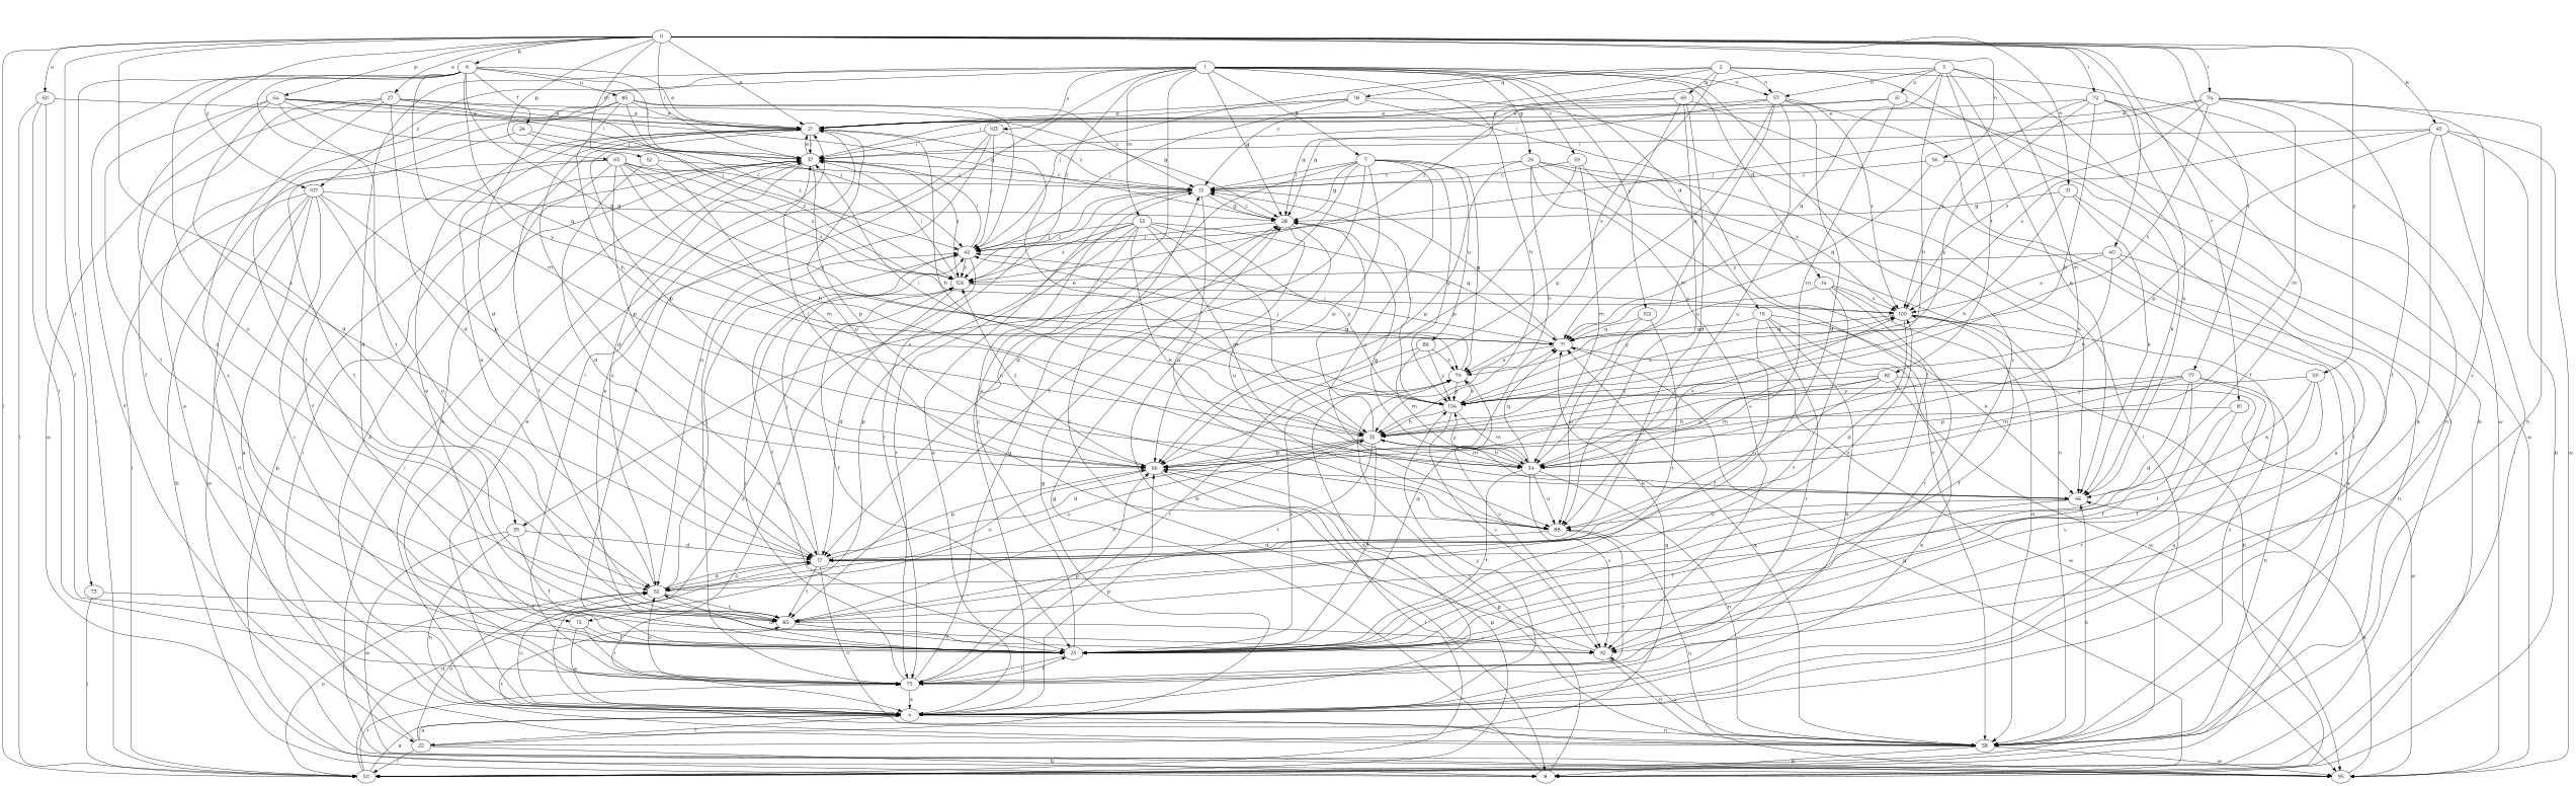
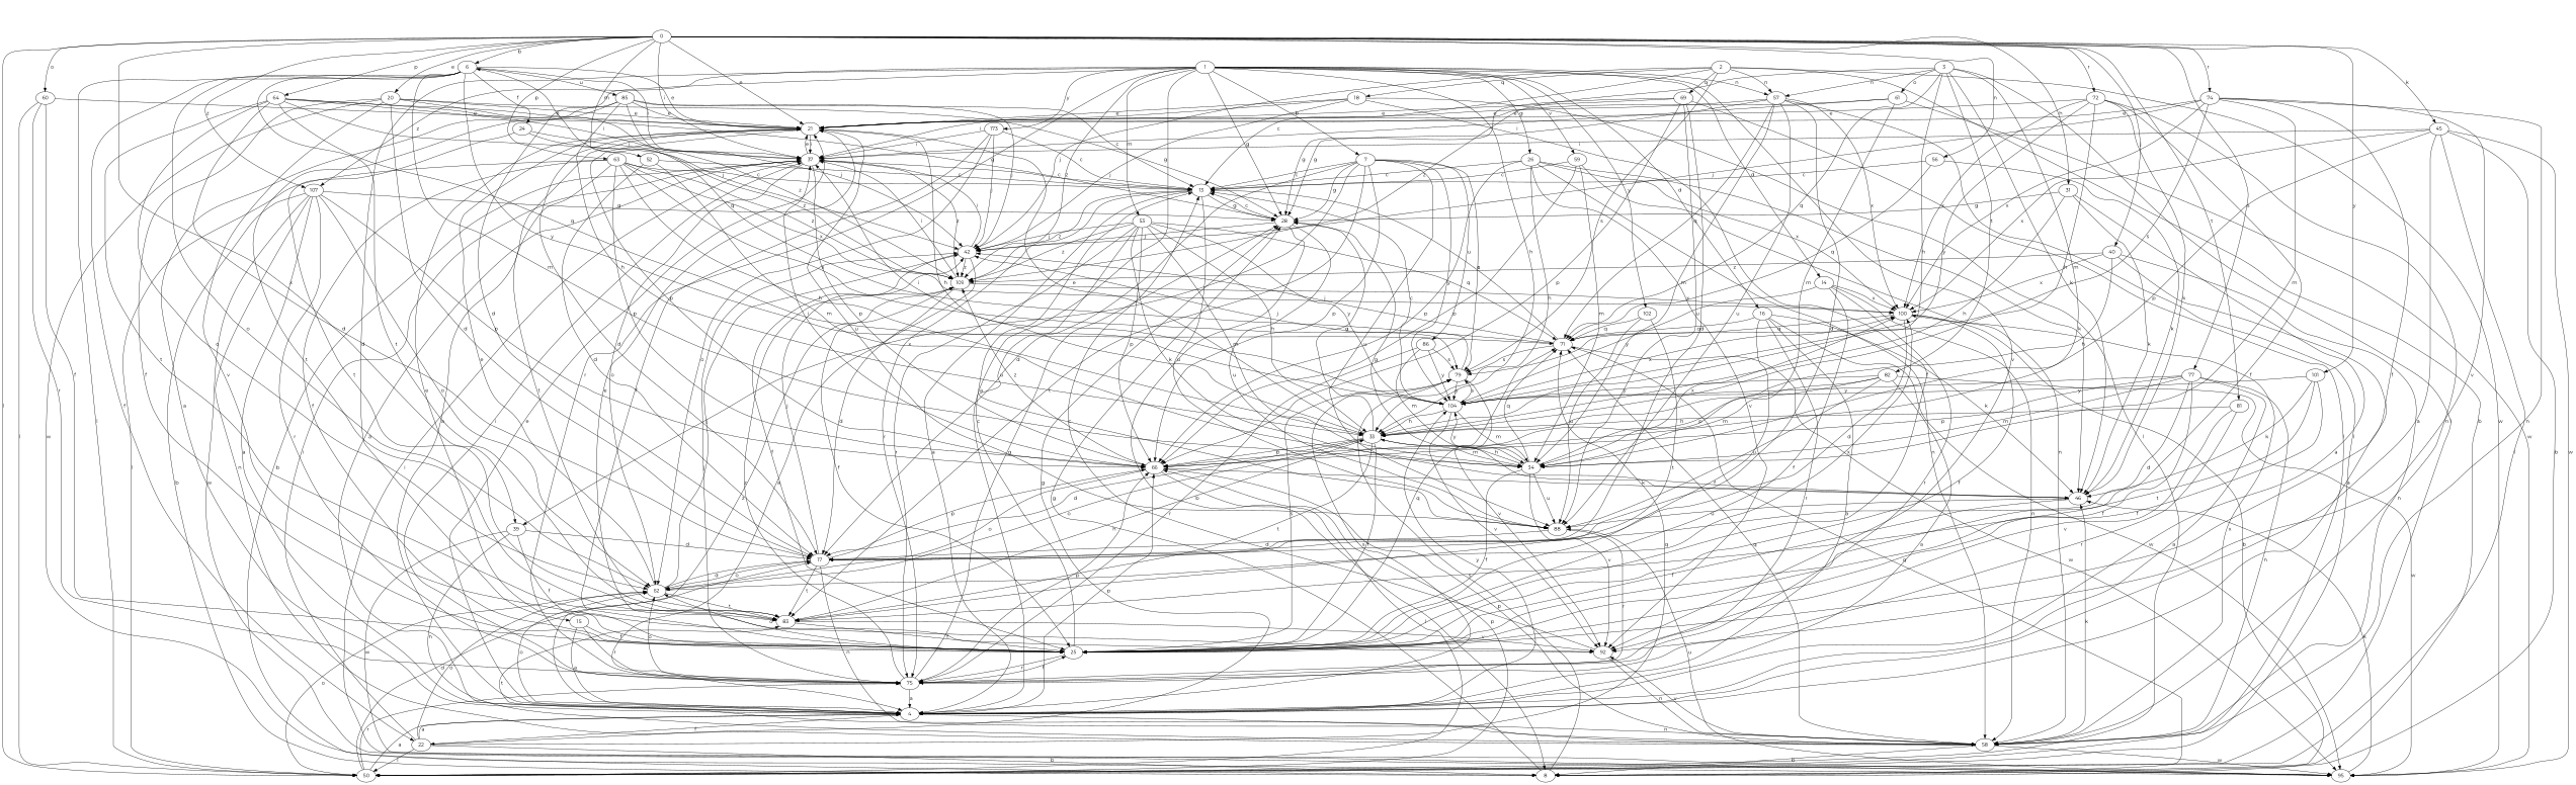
  strict digraph {
    fontname=Montserrat
    node [fontname=Montserrat]
    edge [fontname=Montserrat]
    0
    6
-   20 [label=27]
+   20
    21
    31
    37
    40
    45
    50
    52
    56
    60
    63
    64
    72
-   73
    74
    77
    81
    n20 [label=39]
    101
    107
    n23 [label=34]
    71
    22
    62
    104
    24
    83
    85
    17
    28
    92
    42
    n35 [label=95]
    25
    4
    33
    66
    88
    46
    109
    8
    13
    58
    100
    75
    79
    1
    7
    14
    15
    16
    26
    53
    57
    n57 [label=59]
    102
-   103
+   103 [label=173]
    86
    2
    n62 [label=18]
    69
    3
    61
    82
    0 -> 6 [label=b]
    0 -> 20 [label=e]
    0 -> 21 [label=e]
    0 -> 31 [label=h]
    0 -> 37 [label=i]
    0 -> 40 [label=j]
    0 -> 45 [label=k]
    0 -> 50 [label=l]
    0 -> 52 [label=m]
    0 -> 56 [label=n]
    0 -> 60 [label=o]
    0 -> 63 [label=p]
    0 -> 64 [label=p]
    0 -> 72 [label=r]
-   0 -> 73 [label=r]
    0 -> 74 [label=r]
    0 -> 77 [label=s]
    0 -> 81 [label=t]
    0 -> n20 [label=x]
    0 -> 101 [label=y]
    0 -> 107 [label=z]
    6 -> 21 [label=e]
    6 -> 37 [label=i]
    6 -> 50 [label=l]
    6 -> n23 [label=m]
-   6 -> 71 [label=q]
+   71 -> 6 [label=q]
    6 -> 22 [label=f]
    6 -> 62 [label=o]
    6 -> 104 [label=y]
    6 -> 24 [label=f]
    6 -> 83 [label=t]
    6 -> 85 [label=u]
    20 -> 21 [label=e]
    20 -> 17 [label=d]
    20 -> 28 [label=g]
    20 -> 92 [label=v]
    20 -> 42 [label=j]
    20 -> n35 [label=w]
    20 -> 25 [label=f]
    21 -> 37 [label=i]
    21 -> 17 [label=d]
    21 -> 4 [label=a]
    21 -> 33 [label=h]
    21 -> 66 [label=p]
    21 -> 88 [label=u]
    31 -> 28 [label=g]
    31 -> 4 [label=a]
    31 -> 33 [label=h]
    31 -> 46 [label=k]
    37 -> 21 [label=e]
    37 -> 62 [label=o]
    37 -> 4 [label=a]
    37 -> 66 [label=p]
    37 -> 109 [label=z]
    37 -> 8 [label=b]
    37 -> 13 [label=c]
    40 -> 4 [label=a]
    40 -> 33 [label=h]
    40 -> 109 [label=z]
    40 -> 58 [label=n]
    40 -> 100 [label=x]
    45 -> 37 [label=i]
    45 -> 50 [label=l]
    45 -> n35 [label=w]
    45 -> 4 [label=a]
    45 -> 66 [label=p]
    45 -> 8 [label=b]
    45 -> 100 [label=x]
    50 -> 62 [label=o]
    50 -> 17 [label=d]
    50 -> 4 [label=a]
    50 -> 66 [label=p]
    50 -> 75 [label=r]
    52 -> n23 [label=m]
    52 -> 17 [label=d]
    52 -> 13 [label=c]
    56 -> 71 [label=q]
    56 -> 46 [label=k]
    56 -> 13 [label=c]
    60 -> 21 [label=e]
    60 -> 50 [label=l]
    60 -> 25 [label=f]
    60 -> 75 [label=r]
    63 -> 50 [label=l]
    63 -> 83 [label=t]
    63 -> 25 [label=f]
    63 -> 33 [label=h]
    63 -> 66 [label=p]
    63 -> 109 [label=z]
    63 -> 13 [label=c]
    63 -> 100 [label=x]
    63 -> 79 [label=s]
    64 -> 21 [label=e]
    64 -> 37 [label=i]
    64 -> 71 [label=q]
    64 -> 62 [label=o]
    64 -> 83 [label=t]
    64 -> 17 [label=d]
    64 -> 28 [label=g]
    64 -> 42 [label=j]
    72 -> 21 [label=e]
    72 -> 104 [label=y]
    72 -> 25 [label=f]
    72 -> 33 [label=h]
    72 -> 46 [label=k]
    72 -> 58 [label=n]
    72 -> 100 [label=x]
-   73 -> 50 [label=l]
-   73 -> 83 [label=t]
    74 -> 21 [label=e]
    74 -> n23 [label=m]
    74 -> 92 [label=v]
    74 -> 42 [label=j]
    74 -> 25 [label=f]
    74 -> 58 [label=n]
    74 -> 100 [label=x]
    74 -> 79 [label=s]
    77 -> n23 [label=m]
    77 -> 104 [label=y]
    77 -> 17 [label=d]
    77 -> 25 [label=f]
    77 -> 4 [label=a]
    77 -> 66 [label=p]
    77 -> 58 [label=n]
    81 -> 92 [label=v]
    81 -> 33 [label=h]
    81 -> 75 [label=r]
    n20 -> 17 [label=d]
    n20 -> n35 [label=w]
    n20 -> 25 [label=f]
    n20 -> 58 [label=n]
    101 -> 104 [label=y]
    101 -> 83 [label=t]
    101 -> 25 [label=f]
    101 -> 46 [label=k]
    107 -> 62 [label=o]
    107 -> 28 [label=g]
    107 -> n35 [label=w]
    107 -> 4 [label=a]
    107 -> 66 [label=p]
    107 -> 8 [label=b]
    107 -> 58 [label=n]
    107 -> 75 [label=r]
    n23 -> 71 [label=q]
    n23 -> 104 [label=y]
    n23 -> 92 [label=v]
    n23 -> 25 [label=f]
    n23 -> 33 [label=h]
    n23 -> 88 [label=u]
-   n23 -> 58 [label=n]
    n23 -> 100 [label=x]
    71 -> 42 [label=j]
    71 -> n35 [label=w]
    71 -> 13 [label=c]
    71 -> 79 [label=s]
    22 -> 37 [label=i]
    22 -> 50 [label=l]
    22 -> 71 [label=q]
    22 -> 62 [label=o]
    22 -> 28 [label=g]
    22 -> 4 [label=a]
    22 -> 8 [label=b]
    62 -> 21 [label=e]
    62 -> 83 [label=t]
    62 -> 17 [label=d]
    62 -> 42 [label=j]
    62 -> 100 [label=x]
    104 -> 37 [label=i]
    104 -> n23 [label=m]
    104 -> 92 [label=v]
    104 -> 33 [label=h]
    104 -> 13 [label=c]
    104 -> 100 [label=x]
    104 -> 79 [label=s]
    24 -> 37 [label=i]
    24 -> 83 [label=t]
    24 -> 109 [label=z]
    83 -> 92 [label=v]
    83 -> 25 [label=f]
    83 -> 33 [label=h]
    85 -> 21 [label=e]
    85 -> 83 [label=t]
    85 -> 42 [label=j]
    85 -> 4 [label=a]
    85 -> 33 [label=h]
    85 -> 109 [label=z]
    85 -> 13 [label=c]
    17 -> 62 [label=o]
    17 -> 83 [label=t]
    17 -> 42 [label=j]
    17 -> 66 [label=p]
    17 -> 58 [label=n]
    28 -> 42 [label=j]
    28 -> 88 [label=u]
    28 -> 8 [label=b]
    28 -> 13 [label=c]
    92 -> 21 [label=e]
    92 -> 13 [label=c]
    92 -> 58 [label=n]
    42 -> 37 [label=i]
    42 -> 25 [label=f]
    42 -> 4 [label=a]
    42 -> 109 [label=z]
    n35 -> 37 [label=i]
    n35 -> 88 [label=u]
    n35 -> 46 [label=k]
    25 -> 21 [label=e]
    25 -> 71 [label=q]
    25 -> 62 [label=o]
    25 -> 13 [label=c]
    25 -> 75 [label=r]
    25 -> 79 [label=s]
    4 -> 21 [label=e]
    4 -> 22 [label=f]
    4 -> 62 [label=o]
    4 -> 104 [label=y]
    4 -> 66 [label=p]
    4 -> 109 [label=z]
    4 -> 58 [label=n]
    4 -> 79 [label=s]
    33 -> 21 [label=e]
    33 -> n23 [label=m]
    33 -> 62 [label=o]
    33 -> 83 [label=t]
    33 -> 17 [label=d]
    33 -> 28 [label=g]
    33 -> 25 [label=f]
    33 -> 66 [label=p]
    66 -> 37 [label=i]
    66 -> 50 [label=l]
    66 -> 62 [label=o]
    66 -> 46 [label=k]
    66 -> 109 [label=z]
    88 -> 17 [label=d]
    88 -> 75 [label=r]
    46 -> 28 [label=g]
    46 -> 25 [label=f]
    46 -> 88 [label=u]
    109 -> 37 [label=i]
    109 -> 17 [label=d]
    109 -> 25 [label=f]
    109 -> 100 [label=x]
    8 -> 71 [label=q]
    8 -> 28 [label=g]
    8 -> 79 [label=s]
    13 -> 28 [label=g]
    13 -> 4 [label=a]
    13 -> 88 [label=u]
    13 -> 109 [label=z]
    13 -> 75 [label=r]
    58 -> 71 [label=q]
    58 -> 83 [label=t]
    58 -> 92 [label=v]
    58 -> n35 [label=w]
    58 -> 66 [label=p]
    58 -> 46 [label=k]
    58 -> 8 [label=b]
    58 -> 100 [label=x]
    100 -> 71 [label=q]
    100 -> 17 [label=d]
    100 -> 25 [label=f]
    100 -> 8 [label=b]
    75 -> 37 [label=i]
    75 -> 62 [label=o]
    75 -> 28 [label=g]
    75 -> 42 [label=j]
    75 -> 25 [label=f]
    75 -> 4 [label=a]
    75 -> 66 [label=p]
    75 -> 109 [label=z]
    79 -> 104 [label=y]
    79 -> 92 [label=v]
    79 -> 42 [label=j]
    1 -> 107 [label=z]
    1 -> 17 [label=d]
    1 -> 28 [label=g]
    1 -> 92 [label=v]
    1 -> 4 [label=a]
    1 -> 33 [label=h]
    1 -> 109 [label=z]
    1 -> 75 [label=r]
    1 -> 7 [label=b]
    1 -> 14 [label=d]
    1 -> 15 [label=d]
    1 -> 16 [label=d]
    1 -> 26 [label=g]
    1 -> 53 [label=m]
    1 -> 57 [label=n]
    1 -> n57 [label=v]
    1 -> 102 [label=y]
    1 -> 103 [label=y]
    7 -> n20 [label=x]
    7 -> 104 [label=y]
    7 -> 83 [label=t]
    7 -> 17 [label=d]
    7 -> 28 [label=g]
    7 -> 66 [label=p]
    7 -> 88 [label=u]
    7 -> 13 [label=c]
    7 -> 79 [label=s]
    7 -> 86 [label=u]
    14 -> 104 [label=y]
    14 -> 25 [label=f]
    14 -> 58 [label=n]
    14 -> 100 [label=x]
    14 -> 75 [label=r]
    15 -> 25 [label=f]
    15 -> 4 [label=a]
    15 -> 75 [label=r]
    16 -> 71 [label=q]
    16 -> n35 [label=w]
    16 -> 25 [label=f]
    16 -> 4 [label=a]
    16 -> 46 [label=k]
    16 -> 75 [label=r]
    26 -> 92 [label=v]
    26 -> 33 [label=h]
    26 -> 66 [label=p]
    26 -> 46 [label=k]
    26 -> 13 [label=c]
    26 -> 58 [label=n]
    26 -> 100 [label=x]
    53 -> n23 [label=m]
    53 -> 71 [label=q]
    53 -> 104 [label=y]
    53 -> 42 [label=j]
    53 -> 33 [label=h]
-   53 -> 15 [label=p]
+   53 -> 66 [label=p]
    53 -> 88 [label=u]
    53 -> 46 [label=k]
    53 -> 109 [label=z]
    53 -> 75 [label=r]
    57 -> 21 [label=e]
    57 -> 50 [label=l]
    57 -> n23 [label=m]
    57 -> 71 [label=q]
    57 -> 17 [label=d]
    57 -> 28 [label=g]
    57 -> 88 [label=u]
    57 -> 100 [label=x]
    n57 -> n23 [label=m]
    n57 -> 66 [label=p]
    n57 -> 13 [label=c]
    n57 -> 58 [label=n]
    102 -> 71 [label=q]
    102 -> 83 [label=t]
    102 -> 88 [label=u]
    103 -> 37 [label=i]
    103 -> 62 [label=o]
    103 -> 42 [label=j]
    103 -> 25 [label=f]
    103 -> 13 [label=c]
    86 -> n23 [label=m]
    86 -> 104 [label=y]
    86 -> 75 [label=r]
    86 -> 79 [label=s]
    2 -> 42 [label=j]
    2 -> n35 [label=w]
    2 -> 8 [label=b]
    2 -> 13 [label=c]
    2 -> 79 [label=s]
    2 -> 57 [label=n]
    2 -> n62 [label=q]
    2 -> 69 [label=q]
    n62 -> 21 [label=e]
    n62 -> 37 [label=i]
    n62 -> 50 [label=l]
    n62 -> 42 [label=j]
    n62 -> 25 [label=f]
    69 -> 21 [label=e]
    69 -> 50 [label=l]
    69 -> 17 [label=d]
    69 -> 28 [label=g]
    69 -> 66 [label=p]
    69 -> 88 [label=u]
    3 -> 50 [label=l]
    3 -> n23 [label=m]
    3 -> 71 [label=q]
    3 -> 33 [label=h]
    3 -> 46 [label=k]
    3 -> 109 [label=z]
    3 -> 57 [label=n]
    3 -> 61 [label=o]
    3 -> 82 [label=t]
    61 -> 21 [label=e]
    61 -> 37 [label=i]
    61 -> n23 [label=m]
    61 -> n35 [label=w]
    82 -> n23 [label=m]
    82 -> 104 [label=y]
    82 -> n35 [label=w]
    82 -> 4 [label=a]
    82 -> 66 [label=p]
    82 -> 88 [label=u]
  }
